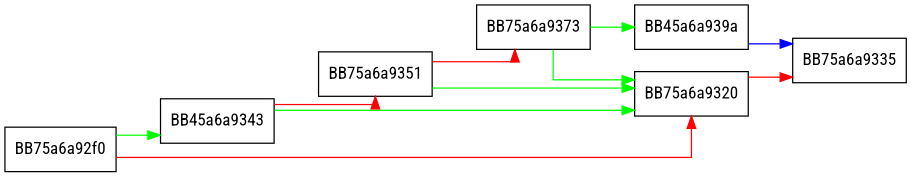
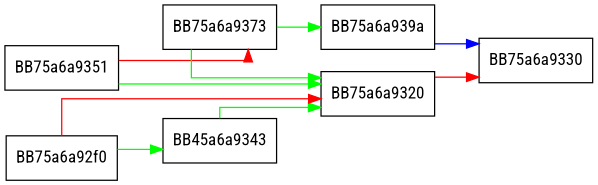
  digraph {
    fontname="Roboto Condensed"
    rankdir=LR
    splines=ortho
    node [fontname="Roboto Condensed" shape=box]
    edge [color=green fontname="Roboto Condensed"]
    n1 [label=BB45a6a9343]
    BB75a6a92f0
    n3 [label=BB75a6a9320]
    BB75a6a9351
-   BB75a6a9330 [label=BB75a6a9335]
+   BB75a6a9330
    BB75a6a9373
-   BB75a6a939a [label=BB45a6a939a]
+   BB75a6a939a
    n1 -> n3
-   n1 -> BB75a6a9351 [color=red]
    BB75a6a92f0 -> n1
    BB75a6a92f0 -> n3 [color=red]
    n3 -> BB75a6a9330 [color=red]
    BB75a6a9351 -> n3
    BB75a6a9351 -> BB75a6a9373 [color=red]
    BB75a6a9373 -> n3
    BB75a6a9373 -> BB75a6a939a
    BB75a6a939a -> BB75a6a9330 [color=blue]
  }
